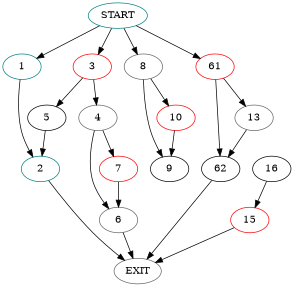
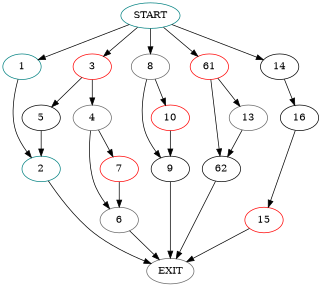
  digraph {
    node [color=red]
    n1 [color=teal label=START]
    1 [color=teal]
    3
    8 [color=gray40]
    n5 [label=61]
+   14 [color=black]
    2 [color=teal]
    4 [color=gray40]
    5 [color=black]
    9 [color=black]
    10
    n12 [color=black label=62]
    13 [color=gray40]
    16 [color=black]
    n15 [color=gray40 label=EXIT]
    6 [color=gray40]
    7
    15
    n1 -> 1
    n1 -> 3
    n1 -> 8
    n1 -> n5
+   n1 -> 14
    1 -> 2
    3 -> 4
    3 -> 5
    8 -> 9
    8 -> 10
    n5 -> n12
    n5 -> 13
+   14 -> 16
    2 -> n15
    4 -> 6
    4 -> 7
    5 -> 2
+   9 -> n15
    10 -> 9
    n12 -> n15
    13 -> n12
    16 -> 15
    6 -> n15
    7 -> 6
    15 -> n15
  }
